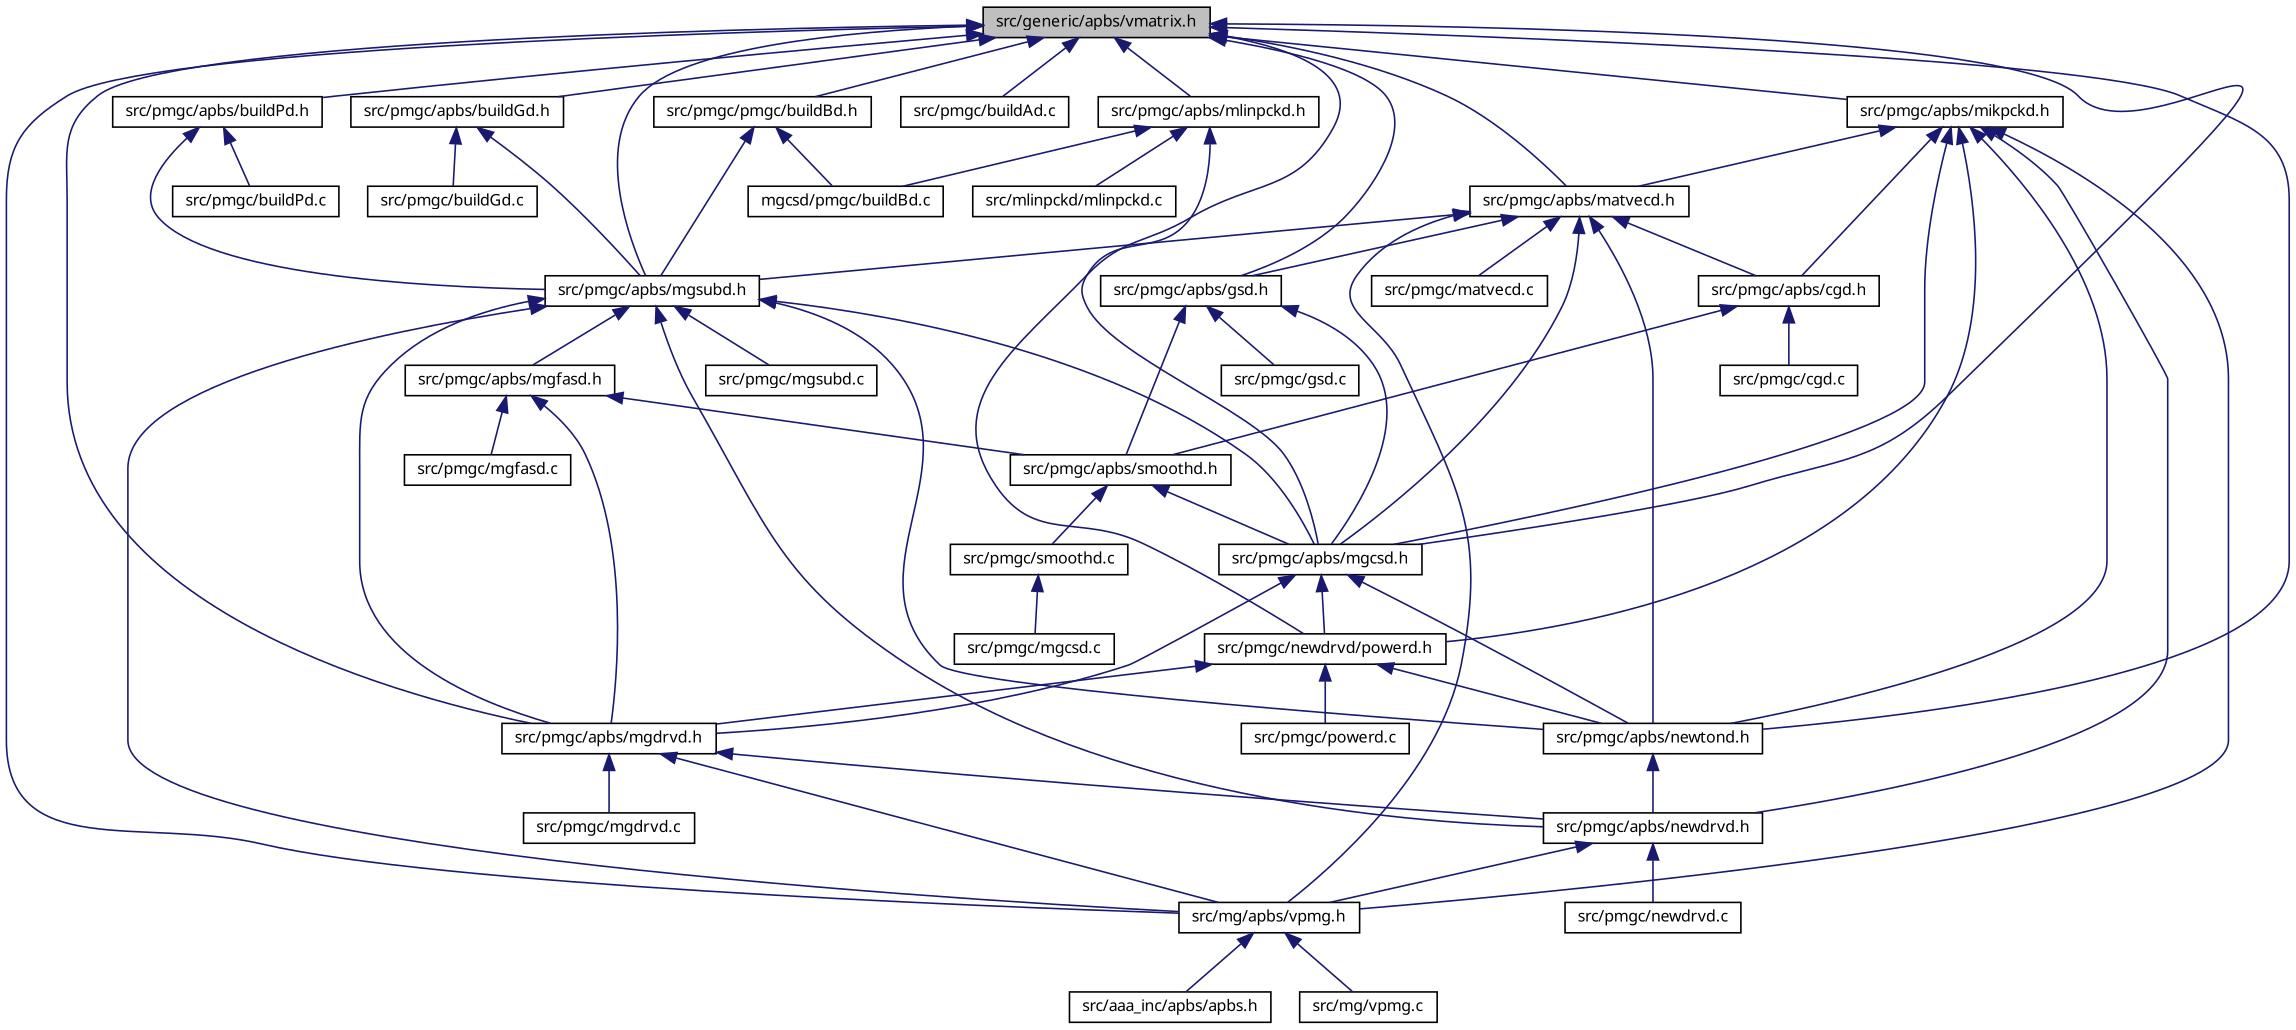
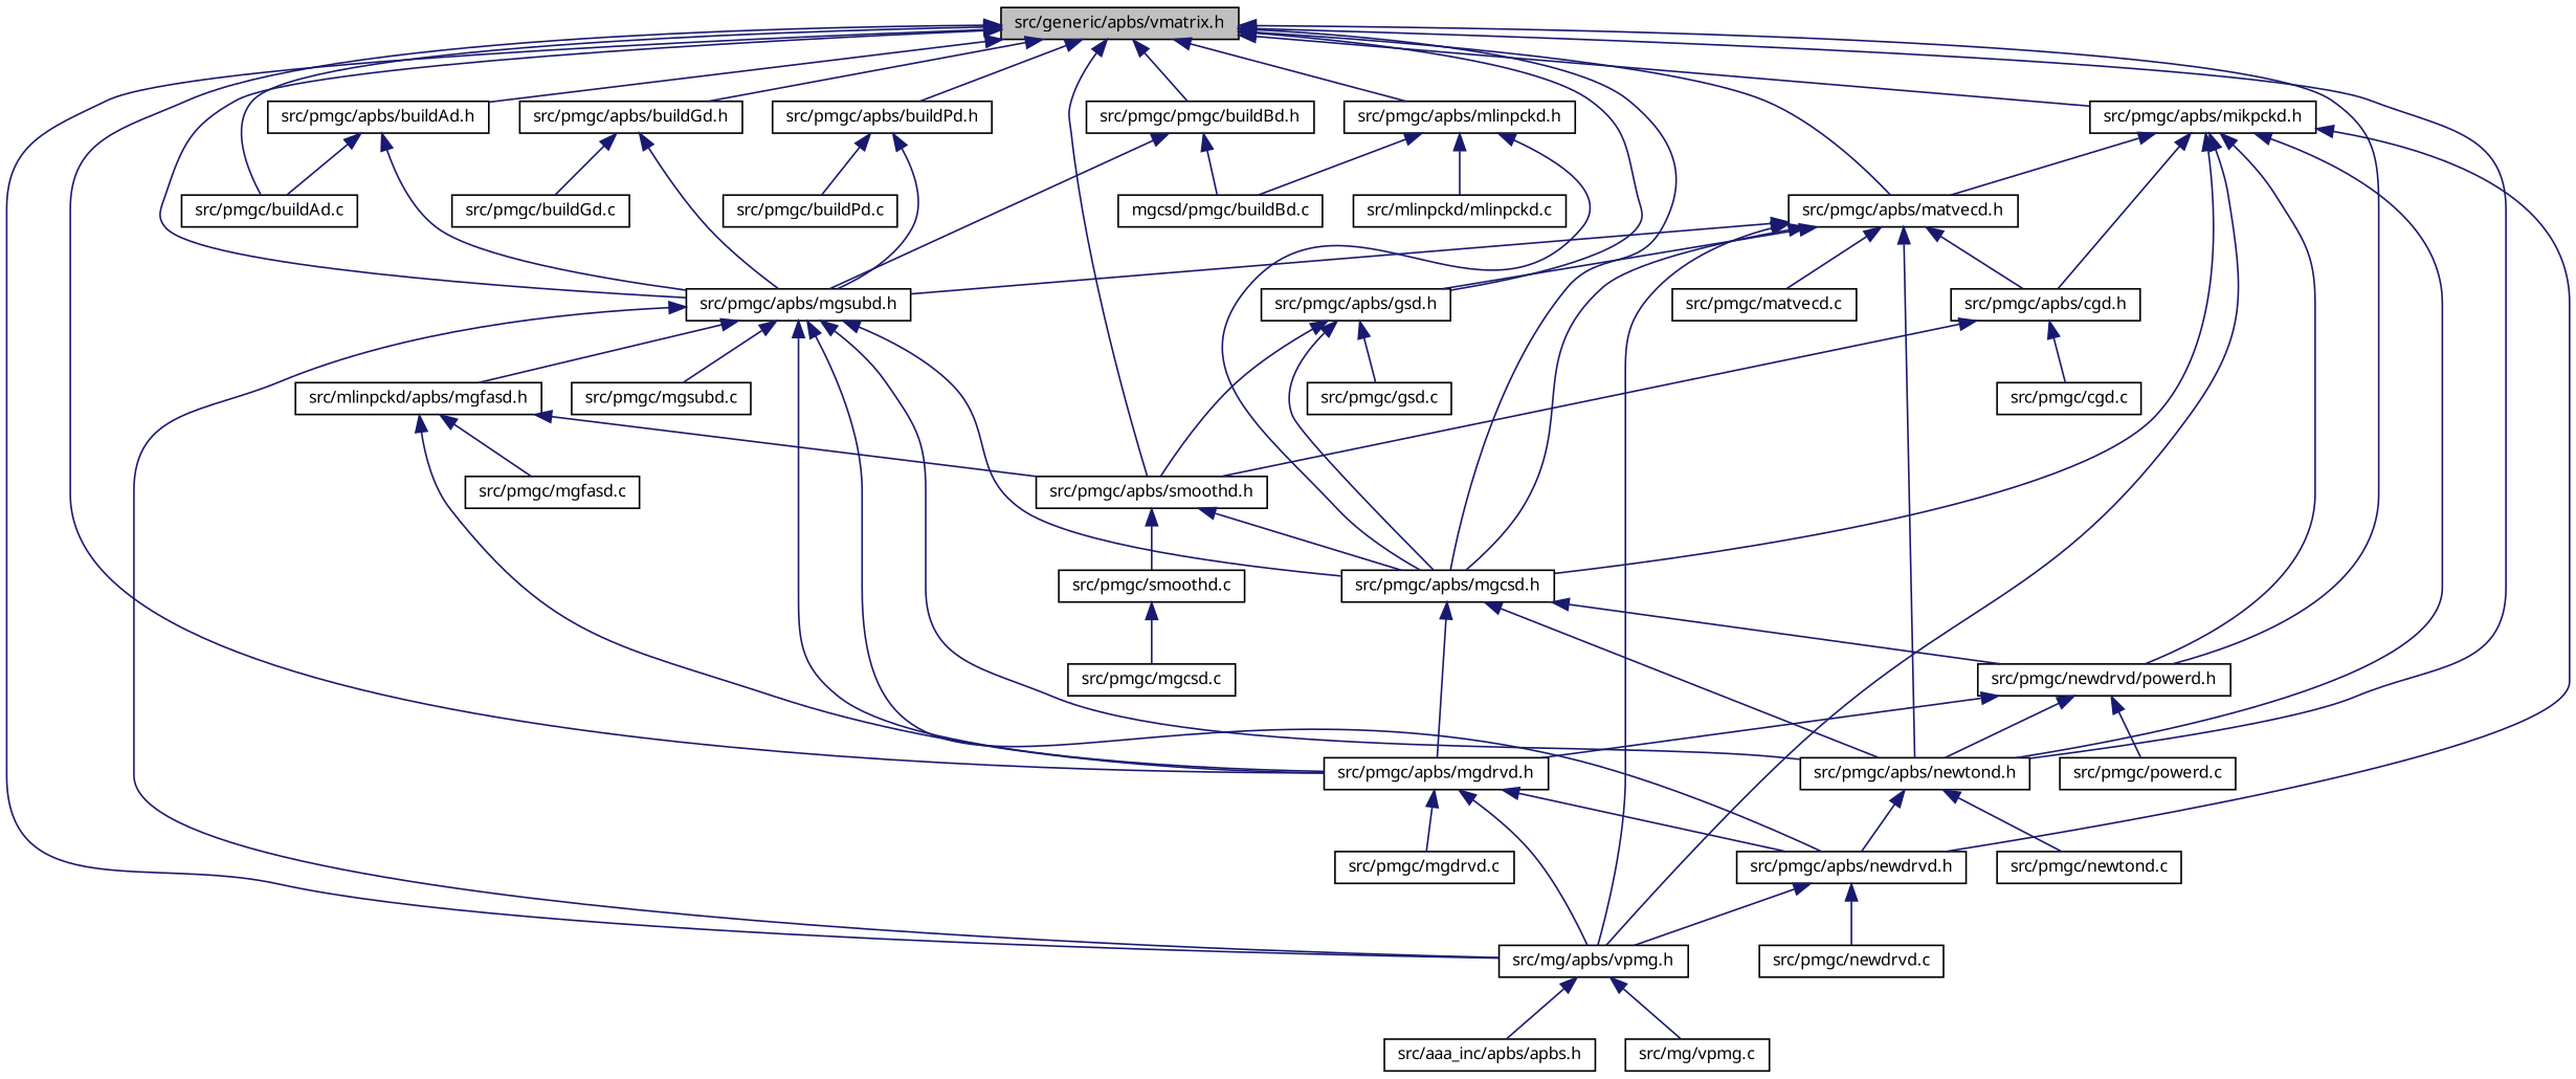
  digraph {
    fontname="Noto Sans"
    node [color=black fillcolor=white fontname="Noto Sans" fontsize=10 shape=record style=filled]
    edge [color=midnightblue dir=back fontname="Noto Sans" fontsize=10 labelfontname=FreeSans labelfontsize=10 style=solid]
    n1 [fillcolor=grey75 fontcolor=black height=0.2 label="src/generic/apbs/vmatrix.h" width=0.4]
    n2 [height=0.2 label="src/mg/apbs/vpmg.h" width=0.4]
+   n3 [height=0.2 label="src/pmgc/apbs/buildAd.h" width=0.4]
    n4 [height=0.2 label="src/pmgc/apbs/mgsubd.h" width=0.4]
    n5 [height=0.2 label="src/pmgc/apbs/mgcsd.h" width=0.4]
    n6 [height=0.2 label="src/pmgc/apbs/mgdrvd.h" width=0.4]
    n7 [height=0.2 label="src/pmgc/apbs/newtond.h" width=0.4]
    n8 [height=0.2 label="src/pmgc/newdrvd/powerd.h" width=0.4]
    n9 [height=0.2 label="src/pmgc/buildAd.c" width=0.4]
    n10 [height=0.2 label="src/pmgc/pmgc/buildBd.h" width=0.4]
    n11 [height=0.2 label="src/pmgc/apbs/buildGd.h" width=0.4]
    n12 [height=0.2 label="src/pmgc/apbs/buildPd.h" width=0.4]
    n13 [height=0.2 label="src/pmgc/apbs/gsd.h" width=0.4]
    n14 [height=0.2 label="src/pmgc/apbs/smoothd.h" width=0.4]
    n15 [height=0.2 label="src/pmgc/apbs/matvecd.h" width=0.4]
    n16 [height=0.2 label="src/pmgc/apbs/mikpckd.h" width=0.4]
    n17 [height=0.2 label="src/pmgc/apbs/mlinpckd.h" width=0.4]
    n18 [height=0.2 label="src/aaa_inc/apbs/apbs.h" width=0.4]
    n19 [height=0.2 label="src/mg/vpmg.c" width=0.4]
    n20 [height=0.2 label="src/pmgc/apbs/newdrvd.h" width=0.4]
-   n21 [height=0.2 label="src/pmgc/apbs/mgfasd.h" width=0.4]
+   n21 [height=0.2 label="src/mlinpckd/apbs/mgfasd.h" width=0.4]
    n22 [height=0.2 label="src/pmgc/mgsubd.c" width=0.4]
    n23 [height=0.2 label="src/pmgc/mgdrvd.c" width=0.4]
+   n24 [height=0.2 label="src/pmgc/newtond.c" width=0.4]
    n25 [height=0.2 label="src/pmgc/powerd.c" width=0.4]
    n26 [height=0.2 label="mgcsd/pmgc/buildBd.c" width=0.4]
    n27 [height=0.2 label="src/pmgc/buildGd.c" width=0.4]
    n28 [height=0.2 label="src/pmgc/buildPd.c" width=0.4]
    n29 [height=0.2 label="src/pmgc/gsd.c" width=0.4]
    n30 [height=0.2 label="src/pmgc/smoothd.c" width=0.4]
    n31 [height=0.2 label="src/pmgc/apbs/cgd.h" width=0.4]
    n32 [height=0.2 label="src/pmgc/matvecd.c" width=0.4]
    n33 [height=0.2 label="src/mlinpckd/mlinpckd.c" width=0.4]
    n34 [height=0.2 label="src/pmgc/newdrvd.c" width=0.4]
    n35 [height=0.2 label="src/pmgc/mgfasd.c" width=0.4]
    n36 [height=0.2 label="src/pmgc/mgcsd.c" width=0.4]
    n37 [height=0.2 label="src/pmgc/cgd.c" width=0.4]
    n1 -> n2
+   n1 -> n3
    n1 -> n4
    n1 -> n5
    n1 -> n6
    n1 -> n7
    n1 -> n8
    n1 -> n9
    n1 -> n10
    n1 -> n11
    n1 -> n12
    n1 -> n13
+   n1 -> n14
    n1 -> n15
    n1 -> n16
    n1 -> n17
    n2 -> n18
    n2 -> n19
+   n3 -> n4
+   n3 -> n9
    n4 -> n2
    n4 -> n5
    n4 -> n6
    n4 -> n7
    n4 -> n20
    n4 -> n21
    n4 -> n22
    n5 -> n6
    n5 -> n7
    n5 -> n8
    n6 -> n2
    n6 -> n20
    n6 -> n23
    n7 -> n20
+   n7 -> n24
    n8 -> n6
    n8 -> n7
    n8 -> n25
    n10 -> n4
    n10 -> n26
    n11 -> n4
    n11 -> n27
    n12 -> n4
    n12 -> n28
    n13 -> n5
    n13 -> n14
    n13 -> n29
    n14 -> n5
    n14 -> n30
    n15 -> n2
    n15 -> n4
    n15 -> n5
    n15 -> n7
    n15 -> n13
    n15 -> n31
    n15 -> n32
    n16 -> n2
    n16 -> n5
    n16 -> n7
    n16 -> n8
    n16 -> n15
    n16 -> n20
    n16 -> n31
    n17 -> n5
    n17 -> n26
    n17 -> n33
    n20 -> n2
    n20 -> n34
    n21 -> n6
    n21 -> n14
    n21 -> n35
    n30 -> n36
    n31 -> n14
    n31 -> n37
  }
